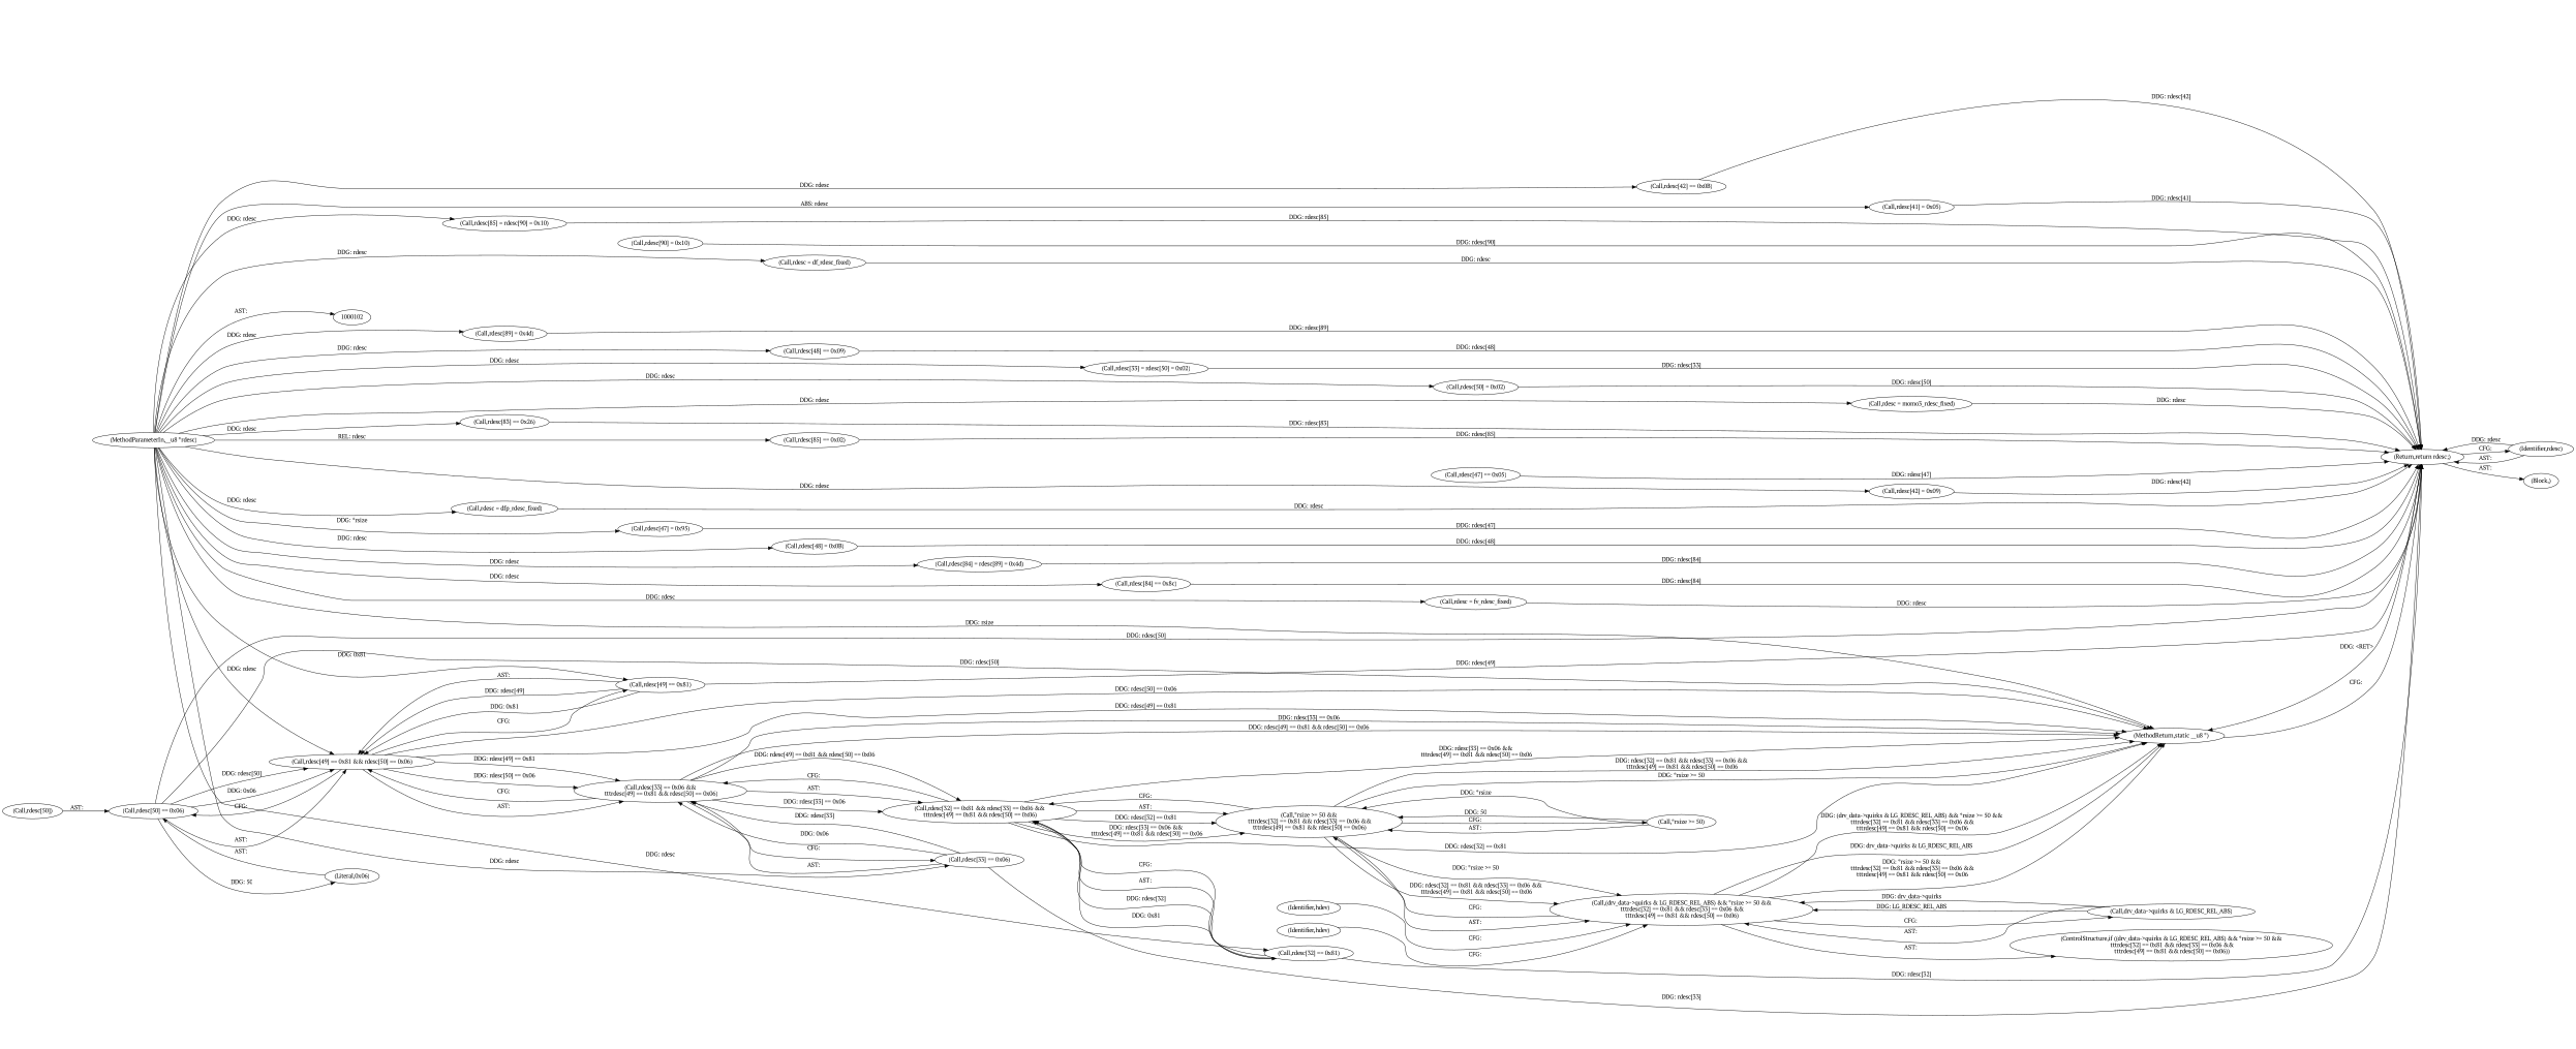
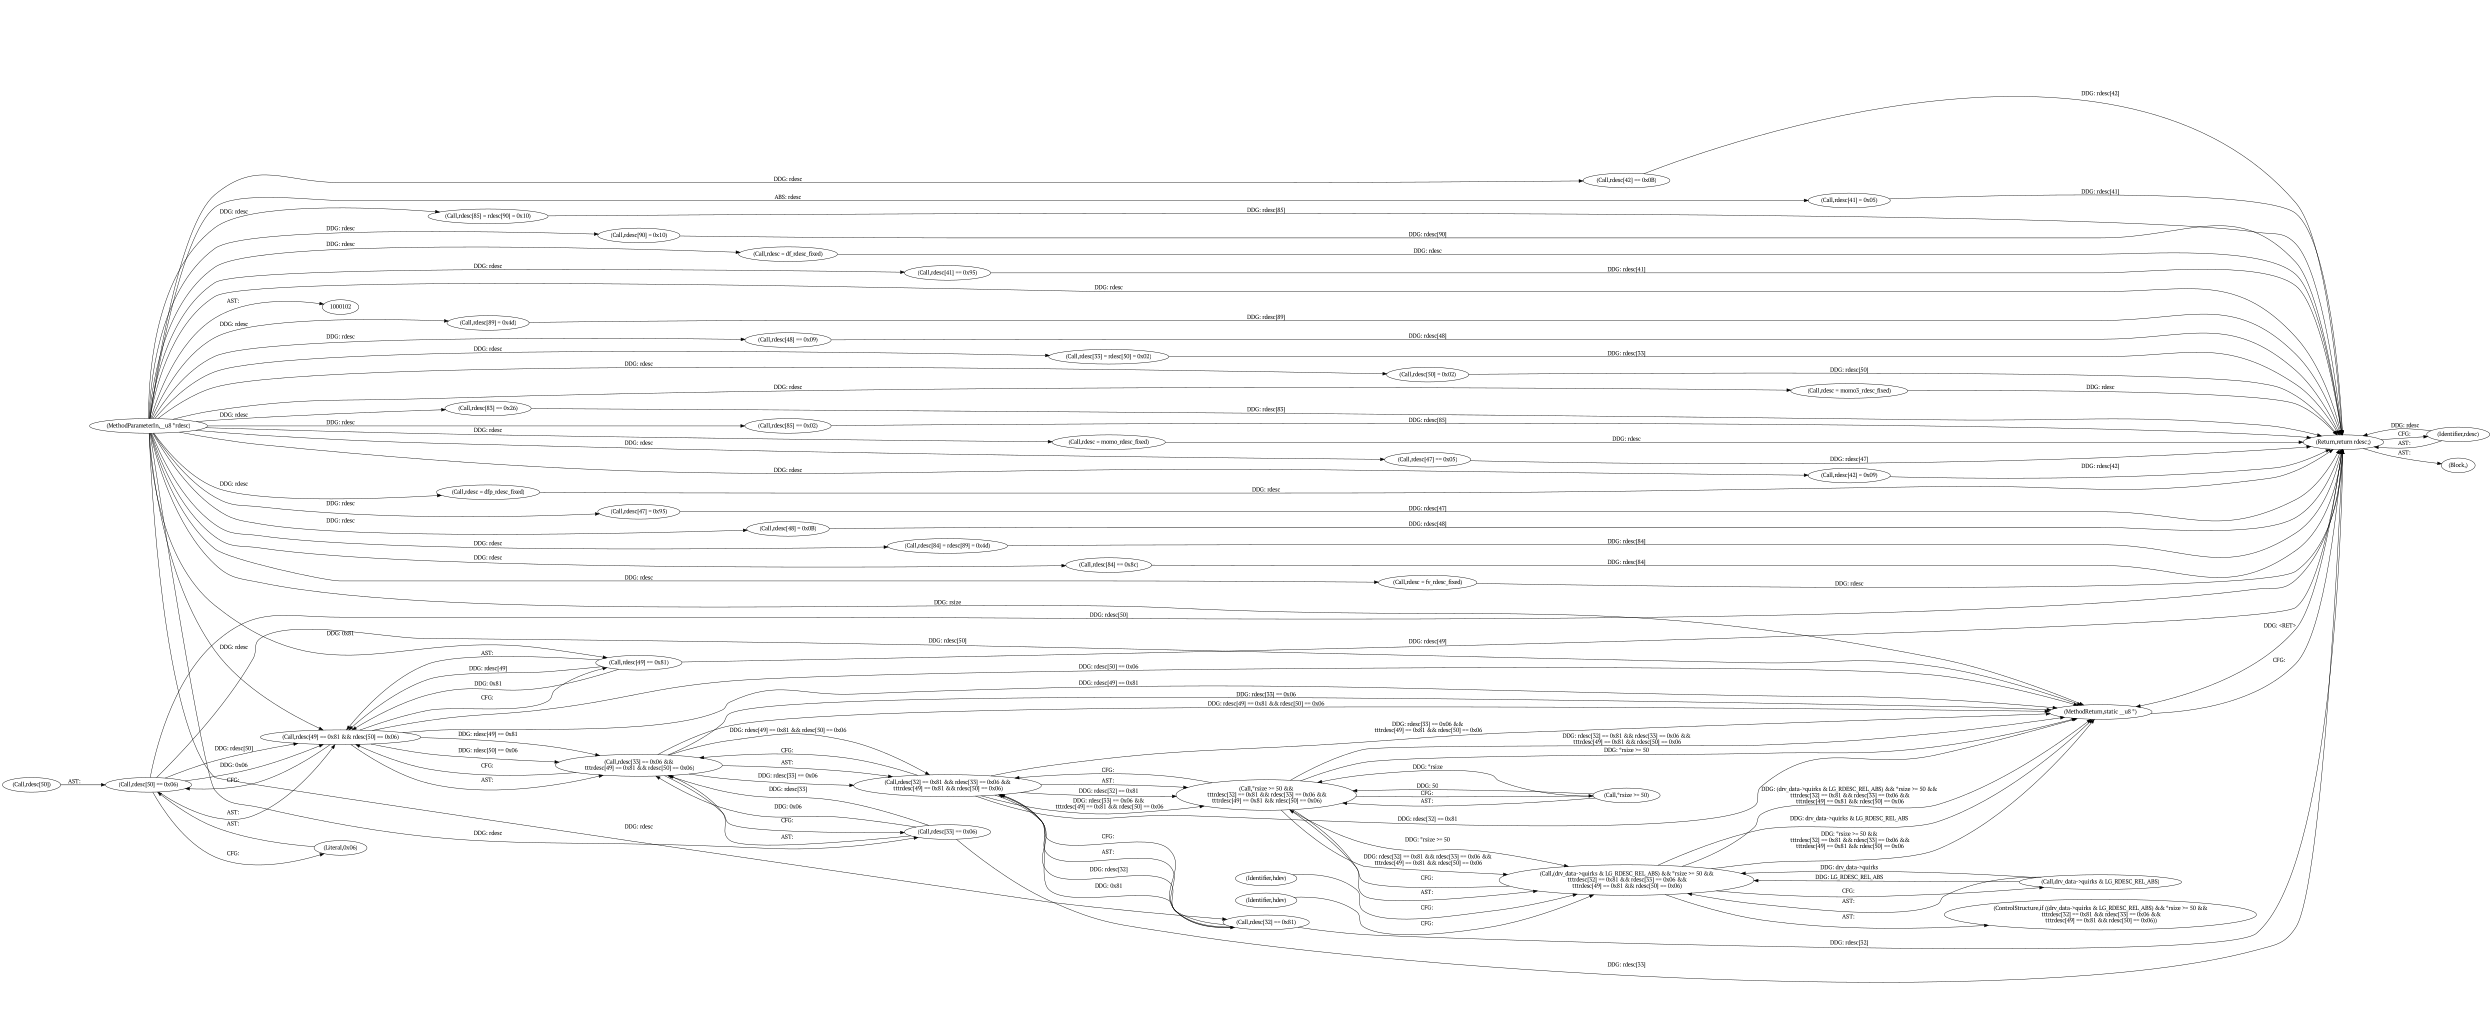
  digraph {
    fontname="PT Serif"
    rankdir=LR
    node [fontname="PT Serif"]
    edge [fontname="PT Serif"]
    n1 [label="(Call,rdesc[50] == 0x06)"]
    n2 [label="(Call,rdesc[49] == 0x81 && rdesc[50] == 0x06)"]
    n3 [label="(Return,return rdesc;)"]
    n4 [label="(MethodReturn,static __u8 *)"]
    n5 [label="(Literal,0x06)"]
    n6 [label="(Call,rdesc[49] == 0x81)"]
    n7 [label="(Call,rdesc[33] == 0x06 &&\n \t\t\trdesc[49] == 0x81 && rdesc[50] == 0x06)"]
    n8 [label="(Identifier,rdesc)"]
    n9 [label="(Block,)"]
    n10 [label="(MethodParameterIn,__u8 *rdesc)"]
    n11 [label="(Call,rdesc[89] = 0x4d)"]
    n12 [label="(Call,rdesc[33] == 0x06)"]
    n13 [label="(Call,rdesc[48] == 0x09)"]
    n14 [label="(Call,rdesc[33] = rdesc[50] = 0x02)"]
    n15 [label="(Call,rdesc[50] = 0x02)"]
    n16 [label="(Call,rdesc = momo3_rdesc_fixed)"]
    n17 [label="(Call,rdesc[83] == 0x26)"]
    n18 [label="(Call,rdesc[85] == 0x02)"]
+   n19 [label="(Call,rdesc = momo_rdesc_fixed)"]
    n20 [label="(Call,rdesc[47] == 0x05)"]
    n21 [label="(Call,rdesc[42] = 0x09)"]
    n22 [label="(Call,rdesc = dfp_rdesc_fixed)"]
    n23 [label="(Call,rdesc[47] = 0x95)"]
    n24 [label="(Call,rdesc[48] = 0x0B)"]
    n25 [label="(Call,rdesc[84] = rdesc[89] = 0x4d)"]
    n26 [label="(Call,rdesc[84] == 0x8c)"]
    n27 [label="(Call,rdesc = fv_rdesc_fixed)"]
    n28 [label="(Call,rdesc[42] == 0x0B)"]
    n29 [label="(Call,rdesc[41] = 0x05)"]
    n30 [label="(Call,rdesc[32] == 0x81)"]
    n31 [label="(Call,rdesc[85] = rdesc[90] = 0x10)"]
    n32 [label="(Call,rdesc[90] = 0x10)"]
    n33 [label="(Call,rdesc = df_rdesc_fixed)"]
+   n34 [label="(Call,rdesc[41] == 0x95)"]
    1000102
    n36 [label="(Call,rdesc[32] == 0x81 && rdesc[33] == 0x06 &&\n \t\t\trdesc[49] == 0x81 && rdesc[50] == 0x06)"]
    n37 [label="(Call,*rsize >= 50 &&\n \t\t\trdesc[32] == 0x81 && rdesc[33] == 0x06 &&\n \t\t\trdesc[49] == 0x81 && rdesc[50] == 0x06)"]
    n38 [label="(Call,(drv_data->quirks & LG_RDESC_REL_ABS) && *rsize >= 50 &&\n \t\t\trdesc[32] == 0x81 && rdesc[33] == 0x06 &&\n \t\t\trdesc[49] == 0x81 && rdesc[50] == 0x06)"]
    n39 [label="(Call,*rsize >= 50)"]
    n40 [label="(ControlStructure,if ((drv_data->quirks & LG_RDESC_REL_ABS) && *rsize >= 50 &&\n \t\t\trdesc[32] == 0x81 && rdesc[33] == 0x06 &&\n \t\t\trdesc[49] == 0x81 && rdesc[50] == 0x06))"]
    n41 [label="(Call,drv_data->quirks & LG_RDESC_REL_ABS)"]
    n42 [label="(Call,rdesc[50])"]
    n43 [label="(Identifier,hdev)"]
    n44 [label="(Identifier,hdev)"]
    n1 -> n2 [label="AST: "]
    n1 -> n2 [label="DDG: rdesc[50]"]
    n1 -> n2 [label="DDG: 0x06"]
    n1 -> n3 [label="DDG: rdesc[50]"]
    n1 -> n4 [label="DDG: rdesc[50]"]
-   n1 -> n5 [label="DDG: 50"]
+   n1 -> n5 [label="CFG: "]
    n2 -> n1 [label="CFG: "]
    n2 -> n4 [label="DDG: rdesc[50] == 0x06"]
    n2 -> n4 [label="DDG: rdesc[49] == 0x81"]
    n2 -> n6 [label="CFG: "]
    n2 -> n7 [label="AST: "]
    n2 -> n7 [label="DDG: rdesc[49] == 0x81"]
    n2 -> n7 [label="DDG: rdesc[50] == 0x06"]
    n3 -> n4 [label="DDG: <RET>"]
    n3 -> n8 [label="CFG: "]
    n3 -> n9 [label="AST: "]
    n4 -> n3 [label="CFG: "]
    n5 -> n1 [label="AST: "]
    n6 -> n2 [label="AST: "]
    n6 -> n2 [label="DDG: rdesc[49]"]
    n6 -> n2 [label="DDG: 0x81"]
    n6 -> n3 [label="DDG: rdesc[49]"]
    n7 -> n2 [label="CFG: "]
    n7 -> n4 [label="DDG: rdesc[33] == 0x06"]
    n7 -> n4 [label="DDG: rdesc[49] == 0x81 && rdesc[50] == 0x06"]
    n7 -> n12 [label="CFG: "]
    n7 -> n36 [label="AST: "]
    n7 -> n36 [label="DDG: rdesc[33] == 0x06"]
    n7 -> n36 [label="DDG: rdesc[49] == 0x81 && rdesc[50] == 0x06"]
    n8 -> n3 [label="AST: "]
    n8 -> n3 [label="DDG: rdesc"]
    n10 -> n2 [label="DDG: rdesc"]
+   n10 -> n3 [label="DDG: rdesc"]
    n10 -> n4 [label="DDG: rsize"]
    n10 -> n6 [label="DDG: 0x81"]
    n10 -> n11 [label="DDG: rdesc"]
    n10 -> n12 [label="DDG: rdesc"]
    n10 -> n13 [label="DDG: rdesc"]
    n10 -> n14 [label="DDG: rdesc"]
    n10 -> n15 [label="DDG: rdesc"]
    n10 -> n16 [label="DDG: rdesc"]
    n10 -> n17 [label="DDG: rdesc"]
-   n10 -> n18 [label="REL: rdesc"]
+   n10 -> n18 [label="DDG: rdesc"]
+   n10 -> n19 [label="DDG: rdesc"]
+   n10 -> n20 [label="DDG: rdesc"]
    n10 -> n21 [label="DDG: rdesc"]
    n10 -> n22 [label="DDG: rdesc"]
-   n10 -> n23 [label="DDG: *rsize"]
+   n10 -> n23 [label="DDG: rdesc"]
    n10 -> n24 [label="DDG: rdesc"]
    n10 -> n25 [label="DDG: rdesc"]
    n10 -> n26 [label="DDG: rdesc"]
    n10 -> n27 [label="DDG: rdesc"]
    n10 -> n28 [label="DDG: rdesc"]
    n10 -> n29 [label="ABS: rdesc"]
    n10 -> n30 [label="DDG: rdesc"]
    n10 -> n31 [label="DDG: rdesc"]
+   n10 -> n32 [label="DDG: rdesc"]
    n10 -> n33 [label="DDG: rdesc"]
+   n10 -> n34 [label="DDG: rdesc"]
    n10 -> 1000102 [label="AST: "]
    n11 -> n3 [label="DDG: rdesc[89]"]
    n12 -> n3 [label="DDG: rdesc[33]"]
    n12 -> n7 [label="AST: "]
    n12 -> n7 [label="DDG: rdesc[33]"]
    n12 -> n7 [label="DDG: 0x06"]
    n13 -> n3 [label="DDG: rdesc[48]"]
    n14 -> n3 [label="DDG: rdesc[33]"]
    n15 -> n3 [label="DDG: rdesc[50]"]
    n16 -> n3 [label="DDG: rdesc"]
    n17 -> n3 [label="DDG: rdesc[83]"]
    n18 -> n3 [label="DDG: rdesc[85]"]
+   n19 -> n3 [label="DDG: rdesc"]
    n20 -> n3 [label="DDG: rdesc[47]"]
    n21 -> n3 [label="DDG: rdesc[42]"]
    n22 -> n3 [label="DDG: rdesc"]
    n23 -> n3 [label="DDG: rdesc[47]"]
    n24 -> n3 [label="DDG: rdesc[48]"]
    n25 -> n3 [label="DDG: rdesc[84]"]
    n26 -> n3 [label="DDG: rdesc[84]"]
    n27 -> n3 [label="DDG: rdesc"]
    n28 -> n3 [label="DDG: rdesc[42]"]
    n29 -> n3 [label="DDG: rdesc[41]"]
    n30 -> n3 [label="DDG: rdesc[32]"]
    n30 -> n36 [label="AST: "]
    n30 -> n36 [label="DDG: rdesc[32]"]
    n30 -> n36 [label="DDG: 0x81"]
    n31 -> n3 [label="DDG: rdesc[85]"]
    n32 -> n3 [label="DDG: rdesc[90]"]
    n33 -> n3 [label="DDG: rdesc"]
+   n34 -> n3 [label="DDG: rdesc[41]"]
    n36 -> n4 [label="DDG: rdesc[33] == 0x06 &&\n \t\t\trdesc[49] == 0x81 && rdesc[50] == 0x06"]
    n36 -> n4 [label="DDG: rdesc[32] == 0x81"]
    n36 -> n7 [label="CFG: "]
    n36 -> n30 [label="CFG: "]
    n36 -> n37 [label="AST: "]
    n36 -> n37 [label="DDG: rdesc[32] == 0x81"]
    n36 -> n37 [label="DDG: rdesc[33] == 0x06 &&\n \t\t\trdesc[49] == 0x81 && rdesc[50] == 0x06"]
    n37 -> n4 [label="DDG: rdesc[32] == 0x81 && rdesc[33] == 0x06 &&\n \t\t\trdesc[49] == 0x81 && rdesc[50] == 0x06"]
    n37 -> n4 [label="DDG: *rsize >= 50"]
    n37 -> n36 [label="CFG: "]
    n37 -> n38 [label="AST: "]
    n37 -> n38 [label="DDG: *rsize >= 50"]
    n37 -> n38 [label="DDG: rdesc[32] == 0x81 && rdesc[33] == 0x06 &&\n \t\t\trdesc[49] == 0x81 && rdesc[50] == 0x06"]
    n37 -> n39 [label="CFG: "]
    n38 -> n4 [label="DDG: (drv_data->quirks & LG_RDESC_REL_ABS) && *rsize >= 50 &&\n \t\t\trdesc[32] == 0x81 && rdesc[33] == 0x06 &&\n \t\t\trdesc[49] == 0x81 && rdesc[50] == 0x06"]
    n38 -> n4 [label="DDG: drv_data->quirks & LG_RDESC_REL_ABS"]
    n38 -> n4 [label="DDG: *rsize >= 50 &&\n \t\t\trdesc[32] == 0x81 && rdesc[33] == 0x06 &&\n \t\t\trdesc[49] == 0x81 && rdesc[50] == 0x06"]
    n38 -> n37 [label="CFG: "]
    n38 -> n40 [label="AST: "]
    n38 -> n41 [label="CFG: "]
    n39 -> n37 [label="AST: "]
    n39 -> n37 [label="DDG: *rsize"]
    n39 -> n37 [label="DDG: 50"]
    n41 -> n38 [label="AST: "]
    n41 -> n38 [label="DDG: drv_data->quirks"]
    n41 -> n38 [label="DDG: LG_RDESC_REL_ABS"]
    n42 -> n1 [label="AST: "]
    n43 -> n38 [label="CFG: "]
    n44 -> n38 [label="CFG: "]
  }
